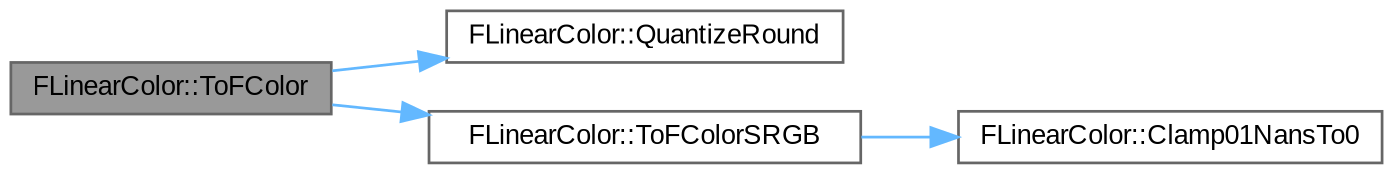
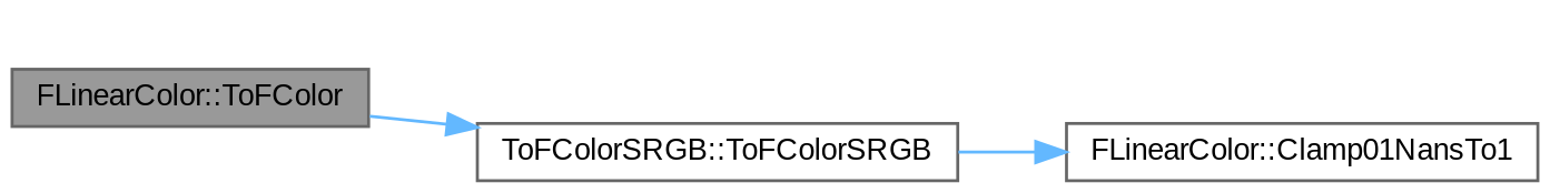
  digraph {
    fontname="Liberation Sans"
    rankdir=LR
    node [color=grey40 fillcolor=white fontname="Liberation Sans" fontsize=10 shape=box style=filled]
    edge [color=steelblue1 fontname="Liberation Sans" fontsize=10 labelfontname=Helvetica labelfontsize=10 style=solid]
    n1 [color=gray40 fillcolor=grey60 fontcolor=black height=0.2 label="FLinearColor::ToFColor" width=0.4]
-   n2 [height=0.2 label="FLinearColor::QuantizeRound" width=0.4]
-   n3 [height=0.2 label="FLinearColor::ToFColorSRGB" width=0.4]
-   n4 [height=0.2 label="FLinearColor::Clamp01NansTo0" width=0.4]
-   n1 -> n2
+   n3 [height=0.2 label="ToFColorSRGB::ToFColorSRGB" width=0.4]
+   n4 [height=0.2 label="FLinearColor::Clamp01NansTo1" width=0.4]
    n1 -> n3
    n3 -> n4
  }
